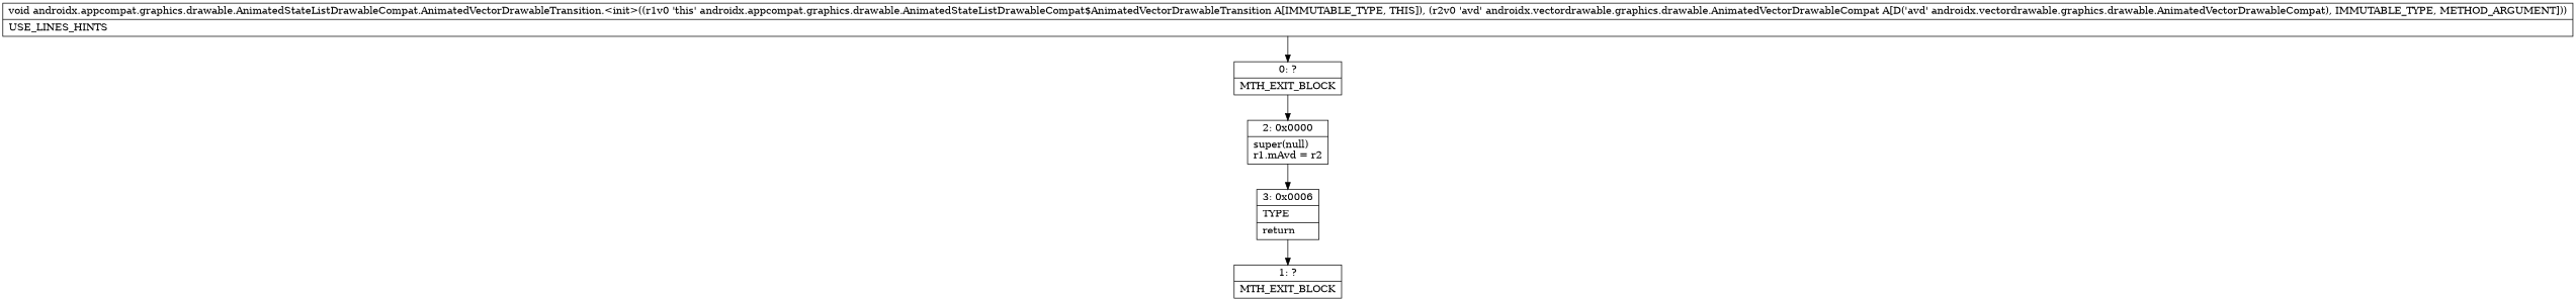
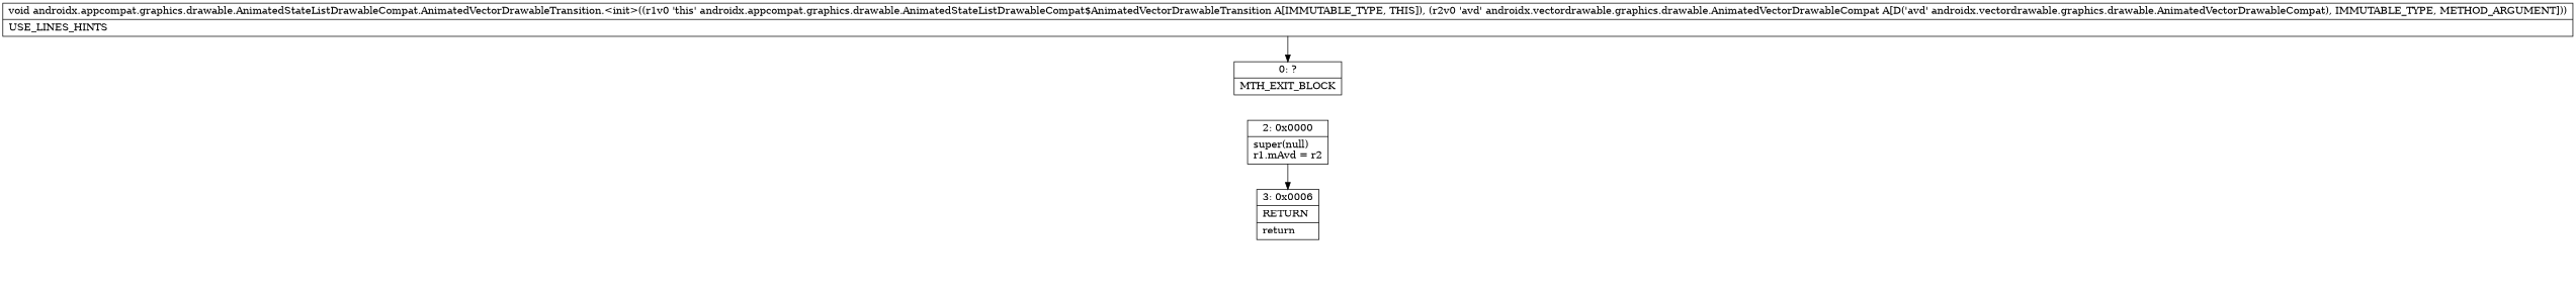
  digraph {
    node [shape=record]
    n1 [label="{0\:\ ?|MTH_EXIT_BLOCK\l}"]
    n2 [label="{2\:\ 0x0000|super(null)\lr1.mAvd = r2\l}"]
-   n3 [label="{3\:\ 0x0006|TYPE\l|return\l}"]
-   n4 [label="{1\:\ ?|MTH_EXIT_BLOCK\l}"]
+   n3 [label="{3\:\ 0x0006|RETURN\l|return\l}"]
    n5 [label="{void androidx.appcompat.graphics.drawable.AnimatedStateListDrawableCompat.AnimatedVectorDrawableTransition.\<init\>((r1v0 'this' androidx.appcompat.graphics.drawable.AnimatedStateListDrawableCompat$AnimatedVectorDrawableTransition A[IMMUTABLE_TYPE, THIS]), (r2v0 'avd' androidx.vectordrawable.graphics.drawable.AnimatedVectorDrawableCompat A[D('avd' androidx.vectordrawable.graphics.drawable.AnimatedVectorDrawableCompat), IMMUTABLE_TYPE, METHOD_ARGUMENT]))  | USE_LINES_HINTS\l}"]
-   n1 -> n2
    n2 -> n3
-   n3 -> n4
    n5 -> n1
  }
